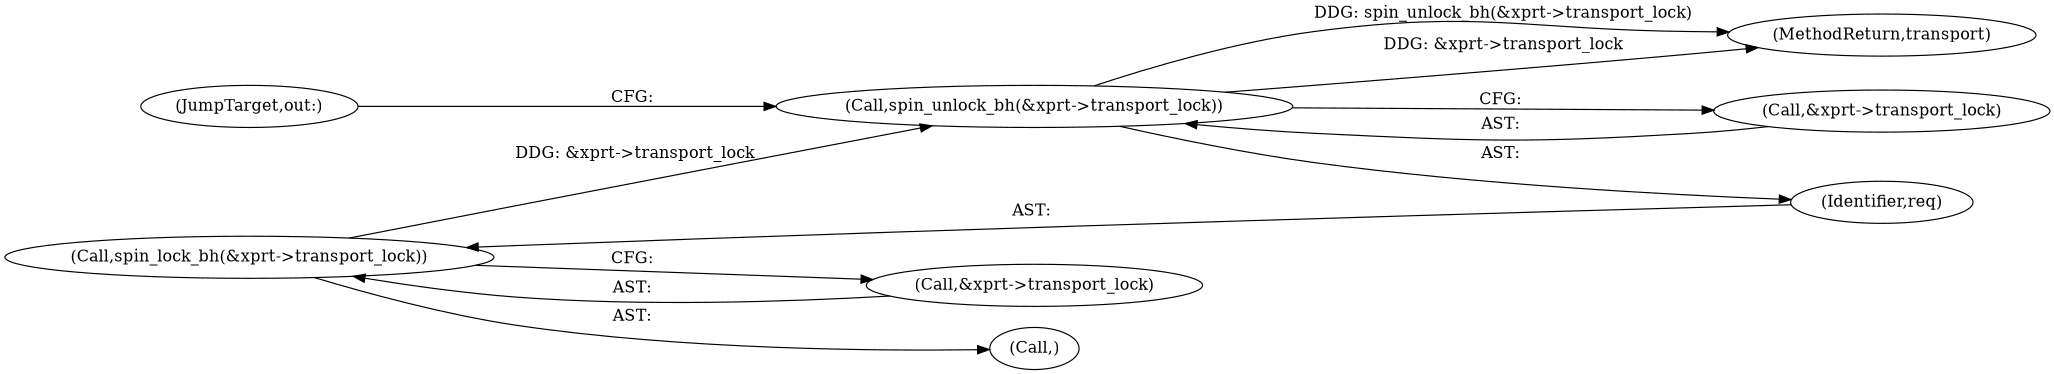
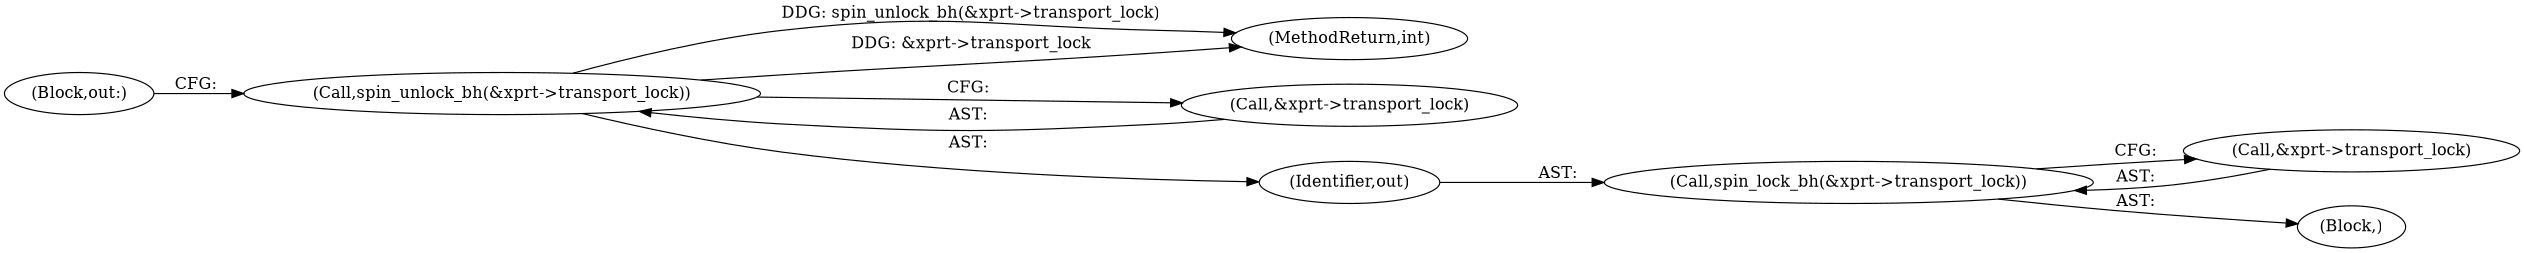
  digraph {
    rankdir=LR
    n1 [label="(Call,spin_lock_bh(&xprt->transport_lock))"]
    n2 [label="(Call,spin_unlock_bh(&xprt->transport_lock))"]
    n3 [label="(Call,&xprt->transport_lock)"]
-   n4 [label="(Call,)"]
-   n5 [label="(MethodReturn,transport)"]
+   n4 [label="(Block,)"]
+   n5 [label="(MethodReturn,int)"]
    n6 [label="(Call,&xprt->transport_lock)"]
-   n7 [label="(Identifier,req)"]
-   n8 [label="(JumpTarget,out:)"]
-   n1 -> n2 [label="DDG: &xprt->transport_lock"]
+   n7 [label="(Identifier,out)"]
+   n8 [label="(Block,out:)"]
    n1 -> n3 [label="CFG: "]
    n1 -> n4 [label="AST: "]
    n2 -> n5 [label="DDG: spin_unlock_bh(&xprt->transport_lock)"]
    n2 -> n5 [label="DDG: &xprt->transport_lock"]
    n2 -> n6 [label="CFG: "]
    n2 -> n7 [label="AST: "]
    n3 -> n1 [label="AST: "]
    n6 -> n2 [label="AST: "]
    n7 -> n1 [label="AST: "]
    n8 -> n2 [label="CFG: "]
  }
